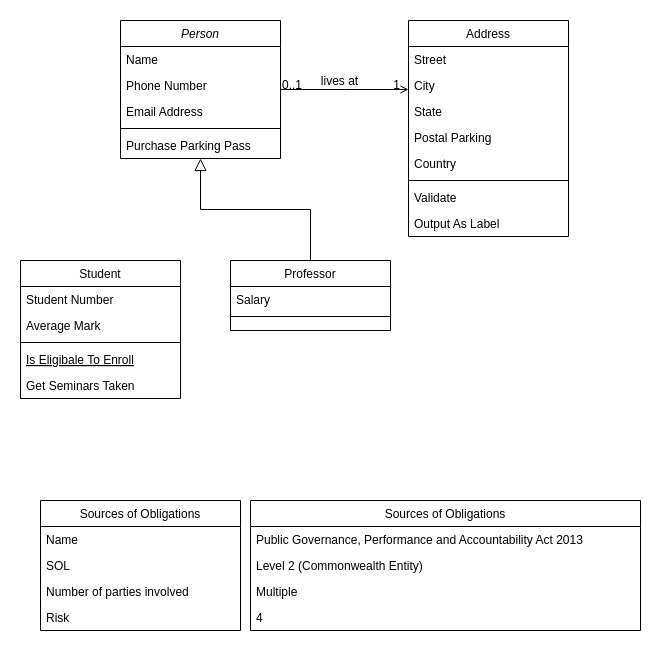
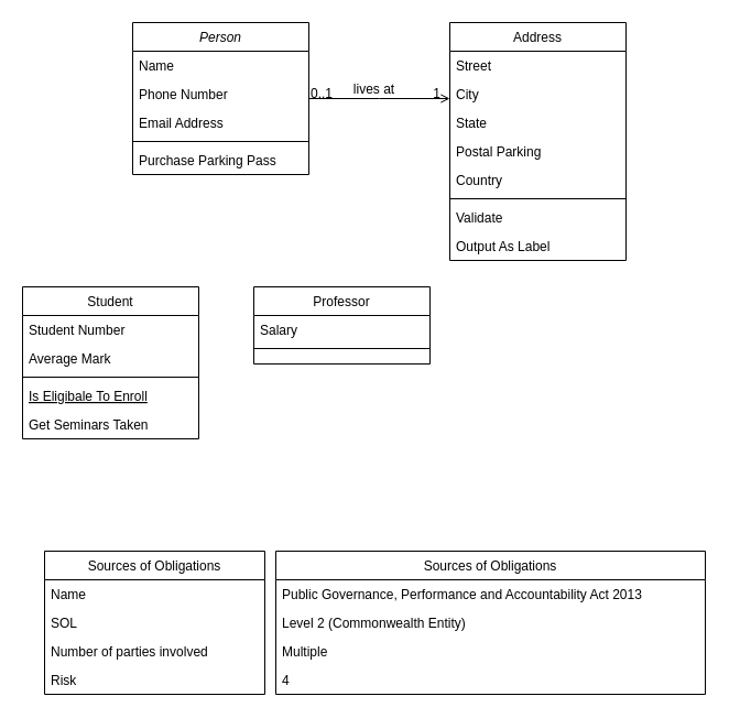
  <mxCell id="0" />
  <mxCell id="1" parent="0" />
  <mxCell id="2" value="Person" style="swimlane;fontStyle=2;align=center;verticalAlign=top;childLayout=stackLayout;horizontal=1;startSize=26;horizontalStack=0;resizeParent=1;resizeLast=0;collapsible=1;marginBottom=0;rounded=0;shadow=0;strokeWidth=1;" parent="1" vertex="1"><mxGeometry x="120" y="20" width="160" height="138" as="geometry"><mxRectangle x="230" y="140" width="160" height="26" as="alternateBounds" /></mxGeometry></mxCell>
  <mxCell id="3" value="Name" style="text;align=left;verticalAlign=top;spacingLeft=4;spacingRight=4;overflow=hidden;rotatable=0;points=[[0,0.5],[1,0.5]];portConstraint=eastwest;" parent="2" vertex="1"><mxGeometry y="26" width="160" height="26" as="geometry" /></mxCell>
  <mxCell id="4" value="Phone Number" style="text;align=left;verticalAlign=top;spacingLeft=4;spacingRight=4;overflow=hidden;rotatable=0;points=[[0,0.5],[1,0.5]];portConstraint=eastwest;rounded=0;shadow=0;html=0;" parent="2" vertex="1"><mxGeometry y="52" width="160" height="26" as="geometry" /></mxCell>
  <mxCell id="5" value="Email Address" style="text;align=left;verticalAlign=top;spacingLeft=4;spacingRight=4;overflow=hidden;rotatable=0;points=[[0,0.5],[1,0.5]];portConstraint=eastwest;rounded=0;shadow=0;html=0;" parent="2" vertex="1"><mxGeometry y="78" width="160" height="26" as="geometry" /></mxCell>
  <mxCell id="6" value="" style="line;html=1;strokeWidth=1;align=left;verticalAlign=middle;spacingTop=-1;spacingLeft=3;spacingRight=3;rotatable=0;labelPosition=right;points=[];portConstraint=eastwest;" parent="2" vertex="1"><mxGeometry y="104" width="160" height="8" as="geometry" /></mxCell>
  <mxCell id="7" value="Purchase Parking Pass" style="text;align=left;verticalAlign=top;spacingLeft=4;spacingRight=4;overflow=hidden;rotatable=0;points=[[0,0.5],[1,0.5]];portConstraint=eastwest;" parent="2" vertex="1"><mxGeometry y="112" width="160" height="26" as="geometry" /></mxCell>
  <mxCell id="8" value="Student" style="swimlane;fontStyle=0;align=center;verticalAlign=top;childLayout=stackLayout;horizontal=1;startSize=26;horizontalStack=0;resizeParent=1;resizeLast=0;collapsible=1;marginBottom=0;rounded=0;shadow=0;strokeWidth=1;" parent="1" vertex="1"><mxGeometry x="20" y="260" width="160" height="138" as="geometry"><mxRectangle x="130" y="380" width="160" height="26" as="alternateBounds" /></mxGeometry></mxCell>
  <mxCell id="9" value="Student Number" style="text;align=left;verticalAlign=top;spacingLeft=4;spacingRight=4;overflow=hidden;rotatable=0;points=[[0,0.5],[1,0.5]];portConstraint=eastwest;" parent="8" vertex="1"><mxGeometry y="26" width="160" height="26" as="geometry" /></mxCell>
  <mxCell id="10" value="Average Mark" style="text;align=left;verticalAlign=top;spacingLeft=4;spacingRight=4;overflow=hidden;rotatable=0;points=[[0,0.5],[1,0.5]];portConstraint=eastwest;rounded=0;shadow=0;html=0;" parent="8" vertex="1"><mxGeometry y="52" width="160" height="26" as="geometry" /></mxCell>
  <mxCell id="11" value="" style="line;html=1;strokeWidth=1;align=left;verticalAlign=middle;spacingTop=-1;spacingLeft=3;spacingRight=3;rotatable=0;labelPosition=right;points=[];portConstraint=eastwest;" parent="8" vertex="1"><mxGeometry y="78" width="160" height="8" as="geometry" /></mxCell>
  <mxCell id="12" value="Is Eligibale To Enroll" style="text;align=left;verticalAlign=top;spacingLeft=4;spacingRight=4;overflow=hidden;rotatable=0;points=[[0,0.5],[1,0.5]];portConstraint=eastwest;fontStyle=4" parent="8" vertex="1"><mxGeometry y="86" width="160" height="26" as="geometry" /></mxCell>
  <mxCell id="13" value="Get Seminars Taken" style="text;align=left;verticalAlign=top;spacingLeft=4;spacingRight=4;overflow=hidden;rotatable=0;points=[[0,0.5],[1,0.5]];portConstraint=eastwest;" parent="8" vertex="1"><mxGeometry y="112" width="160" height="26" as="geometry" /></mxCell>
  <mxCell id="14" value="Professor" style="swimlane;fontStyle=0;align=center;verticalAlign=top;childLayout=stackLayout;horizontal=1;startSize=26;horizontalStack=0;resizeParent=1;resizeLast=0;collapsible=1;marginBottom=0;rounded=0;shadow=0;strokeWidth=1;" parent="1" vertex="1"><mxGeometry x="230" y="260" width="160" height="70" as="geometry"><mxRectangle x="340" y="380" width="170" height="26" as="alternateBounds" /></mxGeometry></mxCell>
  <mxCell id="15" value="Salary" style="text;align=left;verticalAlign=top;spacingLeft=4;spacingRight=4;overflow=hidden;rotatable=0;points=[[0,0.5],[1,0.5]];portConstraint=eastwest;" parent="14" vertex="1"><mxGeometry y="26" width="160" height="26" as="geometry" /></mxCell>
  <mxCell id="16" value="" style="line;html=1;strokeWidth=1;align=left;verticalAlign=middle;spacingTop=-1;spacingLeft=3;spacingRight=3;rotatable=0;labelPosition=right;points=[];portConstraint=eastwest;" parent="14" vertex="1"><mxGeometry y="52" width="160" height="8" as="geometry" /></mxCell>
- <mxCell id="17" value="" style="endArrow=block;endSize=10;endFill=0;shadow=0;strokeWidth=1;rounded=0;edgeStyle=elbowEdgeStyle;elbow=vertical;" parent="1" source="14" target="2" edge="1"><mxGeometry width="160" relative="1" as="geometry"><mxPoint x="110" y="273" as="sourcePoint" /><mxPoint x="210" y="171" as="targetPoint" /></mxGeometry></mxCell>
  <mxCell id="18" value="Address" style="swimlane;fontStyle=0;align=center;verticalAlign=top;childLayout=stackLayout;horizontal=1;startSize=26;horizontalStack=0;resizeParent=1;resizeLast=0;collapsible=1;marginBottom=0;rounded=0;shadow=0;strokeWidth=1;" parent="1" vertex="1"><mxGeometry x="408" y="20" width="160" height="216" as="geometry"><mxRectangle x="550" y="140" width="160" height="26" as="alternateBounds" /></mxGeometry></mxCell>
  <mxCell id="19" value="Street" style="text;align=left;verticalAlign=top;spacingLeft=4;spacingRight=4;overflow=hidden;rotatable=0;points=[[0,0.5],[1,0.5]];portConstraint=eastwest;" parent="18" vertex="1"><mxGeometry y="26" width="160" height="26" as="geometry" /></mxCell>
  <mxCell id="20" value="City" style="text;align=left;verticalAlign=top;spacingLeft=4;spacingRight=4;overflow=hidden;rotatable=0;points=[[0,0.5],[1,0.5]];portConstraint=eastwest;rounded=0;shadow=0;html=0;" parent="18" vertex="1"><mxGeometry y="52" width="160" height="26" as="geometry" /></mxCell>
  <mxCell id="21" value="State" style="text;align=left;verticalAlign=top;spacingLeft=4;spacingRight=4;overflow=hidden;rotatable=0;points=[[0,0.5],[1,0.5]];portConstraint=eastwest;rounded=0;shadow=0;html=0;" parent="18" vertex="1"><mxGeometry y="78" width="160" height="26" as="geometry" /></mxCell>
  <mxCell id="22" value="Postal Parking" style="text;align=left;verticalAlign=top;spacingLeft=4;spacingRight=4;overflow=hidden;rotatable=0;points=[[0,0.5],[1,0.5]];portConstraint=eastwest;rounded=0;shadow=0;html=0;" parent="18" vertex="1"><mxGeometry y="104" width="160" height="26" as="geometry" /></mxCell>
  <mxCell id="23" value="Country" style="text;align=left;verticalAlign=top;spacingLeft=4;spacingRight=4;overflow=hidden;rotatable=0;points=[[0,0.5],[1,0.5]];portConstraint=eastwest;rounded=0;shadow=0;html=0;" parent="18" vertex="1"><mxGeometry y="130" width="160" height="26" as="geometry" /></mxCell>
  <mxCell id="24" value="" style="line;html=1;strokeWidth=1;align=left;verticalAlign=middle;spacingTop=-1;spacingLeft=3;spacingRight=3;rotatable=0;labelPosition=right;points=[];portConstraint=eastwest;" parent="18" vertex="1"><mxGeometry y="156" width="160" height="8" as="geometry" /></mxCell>
  <mxCell id="25" value="Validate" style="text;align=left;verticalAlign=top;spacingLeft=4;spacingRight=4;overflow=hidden;rotatable=0;points=[[0,0.5],[1,0.5]];portConstraint=eastwest;" parent="18" vertex="1"><mxGeometry y="164" width="160" height="26" as="geometry" /></mxCell>
  <mxCell id="26" value="Output As Label" style="text;align=left;verticalAlign=top;spacingLeft=4;spacingRight=4;overflow=hidden;rotatable=0;points=[[0,0.5],[1,0.5]];portConstraint=eastwest;" parent="18" vertex="1"><mxGeometry y="190" width="160" height="26" as="geometry" /></mxCell>
  <mxCell id="27" value="" style="endArrow=open;shadow=0;strokeWidth=1;rounded=0;endFill=1;edgeStyle=elbowEdgeStyle;elbow=vertical;" parent="1" source="2" target="18" edge="1"><mxGeometry x="0.5" y="41" relative="1" as="geometry"><mxPoint x="280" y="92" as="sourcePoint" /><mxPoint x="440" y="92" as="targetPoint" /><mxPoint x="-40" y="32" as="offset" /></mxGeometry></mxCell>
  <mxCell id="28" value="0..1" style="resizable=0;align=left;verticalAlign=bottom;labelBackgroundColor=none;fontSize=12;" parent="27" connectable="0" vertex="1"><mxGeometry x="-1" relative="1" as="geometry"><mxPoint y="4" as="offset" /></mxGeometry></mxCell>
  <mxCell id="29" value="1" style="resizable=0;align=right;verticalAlign=bottom;labelBackgroundColor=none;fontSize=12;" parent="27" connectable="0" vertex="1"><mxGeometry x="1" relative="1" as="geometry"><mxPoint x="-7" y="4" as="offset" /></mxGeometry></mxCell>
  <mxCell id="30" value="lives at" style="text;html=1;resizable=0;points=[];;align=center;verticalAlign=middle;labelBackgroundColor=none;rounded=0;shadow=0;strokeWidth=1;fontSize=12;" parent="27" vertex="1" connectable="0"><mxGeometry x="0.5" y="49" relative="1" as="geometry"><mxPoint x="-38" y="40" as="offset" /></mxGeometry></mxCell>
  <mxCell id="31" value="Sources of Obligations" style="swimlane;fontStyle=0;childLayout=stackLayout;horizontal=1;startSize=26;fillColor=none;horizontalStack=0;resizeParent=1;resizeParentMax=0;resizeLast=0;collapsible=1;marginBottom=0;" vertex="1" parent="1"><mxGeometry x="40" y="500" width="200" height="130" as="geometry"><mxRectangle x="140" y="600" width="150" height="26" as="alternateBounds" /></mxGeometry></mxCell>
  <mxCell id="32" value="Name" style="text;strokeColor=none;fillColor=none;align=left;verticalAlign=top;spacingLeft=4;spacingRight=4;overflow=hidden;rotatable=0;points=[[0,0.5],[1,0.5]];portConstraint=eastwest;" vertex="1" parent="31"><mxGeometry y="26" width="200" height="26" as="geometry" /></mxCell>
  <mxCell id="33" value="SOL" style="text;strokeColor=none;fillColor=none;align=left;verticalAlign=top;spacingLeft=4;spacingRight=4;overflow=hidden;rotatable=0;points=[[0,0.5],[1,0.5]];portConstraint=eastwest;" vertex="1" parent="31"><mxGeometry y="52" width="200" height="26" as="geometry" /></mxCell>
  <mxCell id="34" value="Number of parties involved" style="text;strokeColor=none;fillColor=none;align=left;verticalAlign=top;spacingLeft=4;spacingRight=4;overflow=hidden;rotatable=0;points=[[0,0.5],[1,0.5]];portConstraint=eastwest;" vertex="1" parent="31"><mxGeometry y="78" width="200" height="26" as="geometry" /></mxCell>
  <mxCell id="35" value="Risk" style="text;strokeColor=none;fillColor=none;align=left;verticalAlign=top;spacingLeft=4;spacingRight=4;overflow=hidden;rotatable=0;points=[[0,0.5],[1,0.5]];portConstraint=eastwest;" vertex="1" parent="31"><mxGeometry y="104" width="200" height="26" as="geometry" /></mxCell>
  <mxCell id="36" value="Sources of Obligations" style="swimlane;fontStyle=0;childLayout=stackLayout;horizontal=1;startSize=26;fillColor=none;horizontalStack=0;resizeParent=1;resizeParentMax=0;resizeLast=0;collapsible=1;marginBottom=0;" vertex="1" parent="1"><mxGeometry x="250" y="500" width="390" height="130" as="geometry" /></mxCell>
  <mxCell id="37" value="Public Governance, Performance and Accountability Act 2013" style="text;strokeColor=none;fillColor=none;align=left;verticalAlign=top;spacingLeft=4;spacingRight=4;overflow=hidden;rotatable=0;points=[[0,0.5],[1,0.5]];portConstraint=eastwest;" vertex="1" parent="36"><mxGeometry y="26" width="390" height="26" as="geometry" /></mxCell>
  <mxCell id="38" value="Level 2 (Commonwealth Entity)" style="text;strokeColor=none;fillColor=none;align=left;verticalAlign=top;spacingLeft=4;spacingRight=4;overflow=hidden;rotatable=0;points=[[0,0.5],[1,0.5]];portConstraint=eastwest;" vertex="1" parent="36"><mxGeometry y="52" width="390" height="26" as="geometry" /></mxCell>
  <mxCell id="39" value="Multiple" style="text;strokeColor=none;fillColor=none;align=left;verticalAlign=top;spacingLeft=4;spacingRight=4;overflow=hidden;rotatable=0;points=[[0,0.5],[1,0.5]];portConstraint=eastwest;" vertex="1" parent="36"><mxGeometry y="78" width="390" height="26" as="geometry" /></mxCell>
  <mxCell id="40" value="4" style="text;strokeColor=none;fillColor=none;align=left;verticalAlign=top;spacingLeft=4;spacingRight=4;overflow=hidden;rotatable=0;points=[[0,0.5],[1,0.5]];portConstraint=eastwest;" vertex="1" parent="36"><mxGeometry y="104" width="390" height="26" as="geometry" /></mxCell>
